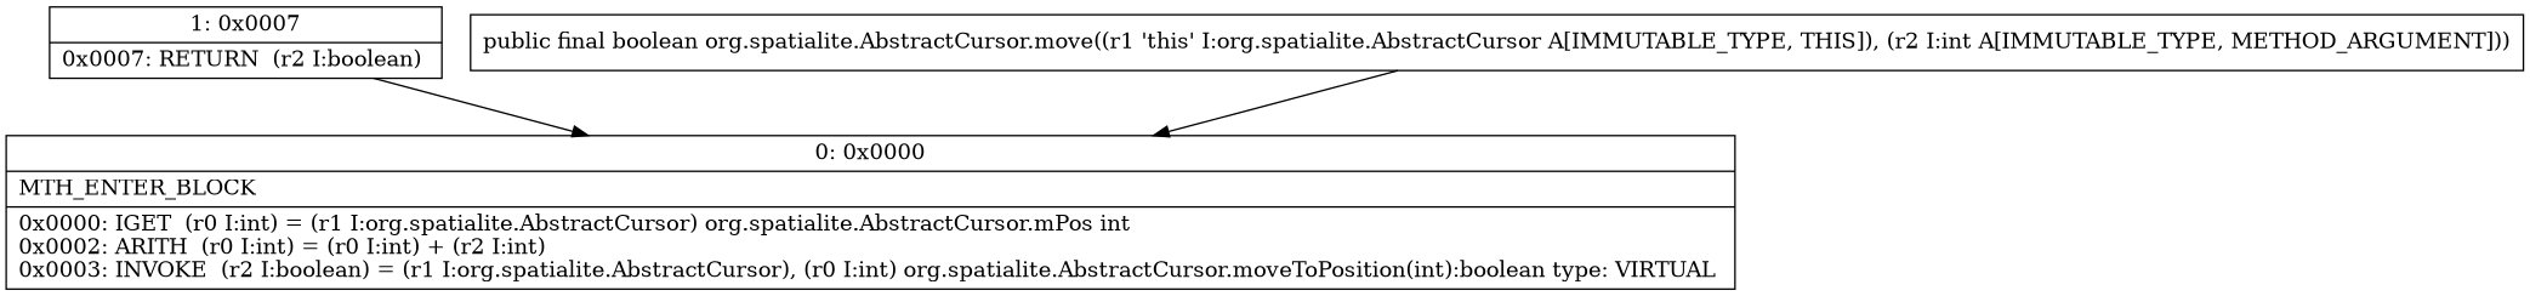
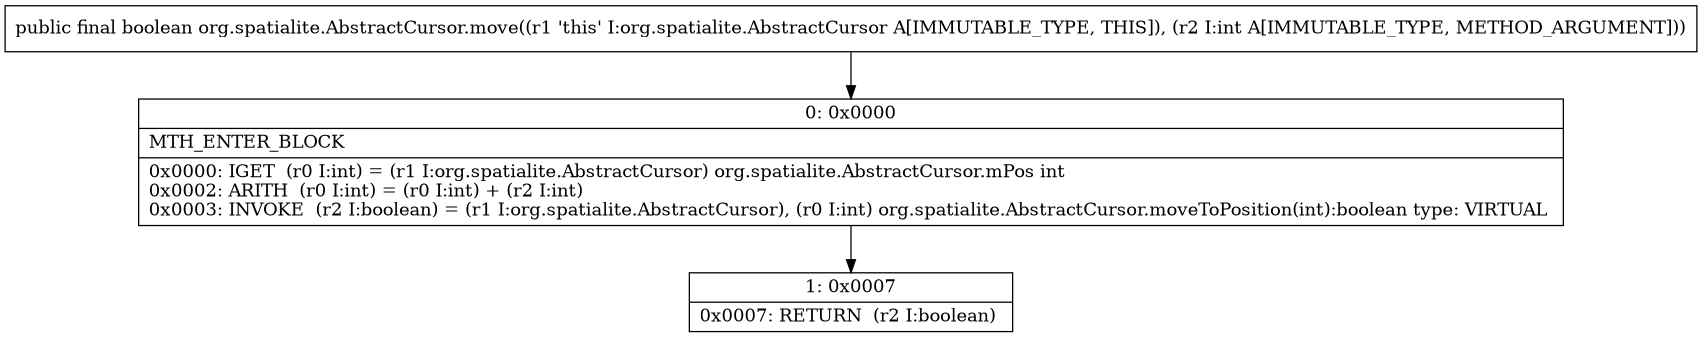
  digraph {
    node [shape=record]
    n1 [label="{0\:\ 0x0000|MTH_ENTER_BLOCK\l|0x0000: IGET  (r0 I:int) = (r1 I:org.spatialite.AbstractCursor) org.spatialite.AbstractCursor.mPos int \l0x0002: ARITH  (r0 I:int) = (r0 I:int) + (r2 I:int) \l0x0003: INVOKE  (r2 I:boolean) = (r1 I:org.spatialite.AbstractCursor), (r0 I:int) org.spatialite.AbstractCursor.moveToPosition(int):boolean type: VIRTUAL \l}"]
    n2 [label="{1\:\ 0x0007|0x0007: RETURN  (r2 I:boolean) \l}"]
    n3 [label="{public final boolean org.spatialite.AbstractCursor.move((r1 'this' I:org.spatialite.AbstractCursor A[IMMUTABLE_TYPE, THIS]), (r2 I:int A[IMMUTABLE_TYPE, METHOD_ARGUMENT])) }"]
-   n2 -> n1
+   n1 -> n2
    n3 -> n1
  }
